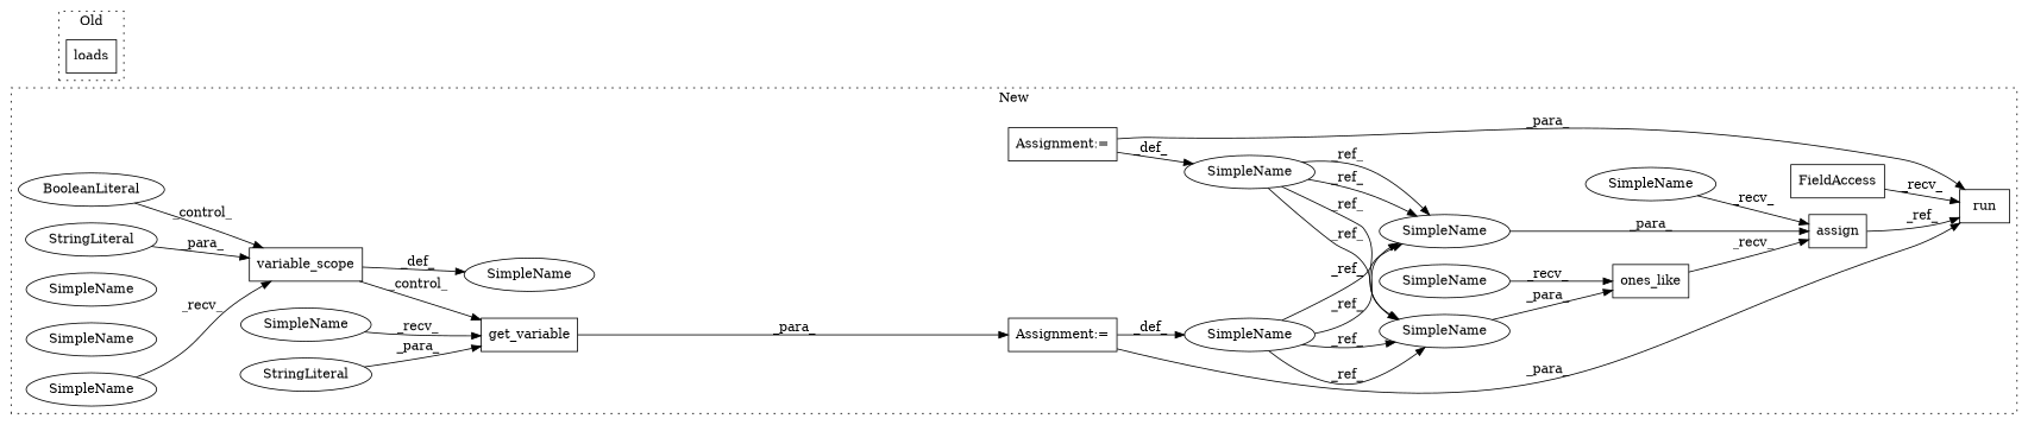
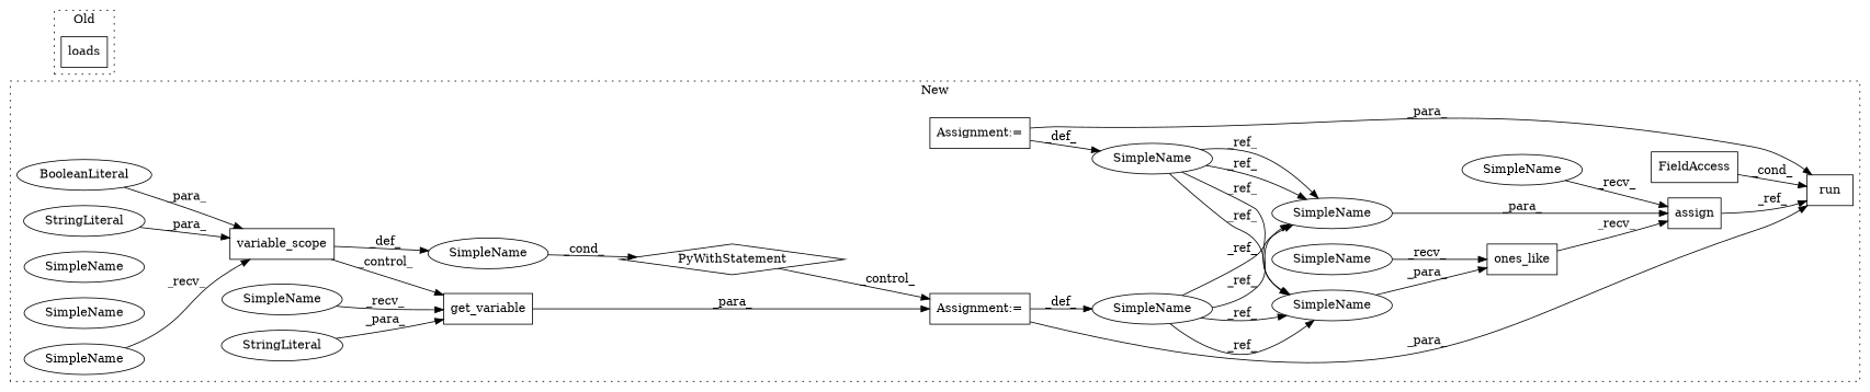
  digraph {
    rankdir=LR
    node [a=42 l=4 s=10348 shape=ellipse]
    n1 [a=32 l="10,1" label=ones_like s="11082,11096" shape=box]
    n2 [a=32 l="13,1" label=get_variable s="10970,11021" shape=box]
    n3 [label=SimpleName l="" s=""]
+   n4 [a=104 l="10,2" label=PyWithStatement s="10884,10944" shape=diamond]
    n5 [a=32 l="15,1" label=variable_scope s="10905,10943" shape=box]
    n6 [a=9 label=BooleanLiteral s=10939]
    n7 [a=7 label="Assignment:=" shape=box]
    n8 [a=45 l=18 label=StringLiteral s=10920]
    n9 [a=45 l=38 label=StringLiteral s=10983]
    n10 [a=7 l=1 label="Assignment:=" s=10958 shape=box]
    n11 [label=SimpleName]
    n12 [a=32 l="7,1" label=assign s="11059,11097" shape=box]
    n13 [label=SimpleName s=10954]
    n14 [a=32 l="4,1" label=run s="11044,11098" shape=box]
    n15 [a=22 l=9 label=FieldAccess s=11034 shape=box]
    n16 [label=SimpleName s=11092]
    n17 [label=SimpleName s=11066]
    n18 [l=10 label=SimpleName s=11071]
    n19 [l=10 label=SimpleName s=10894]
    n20 [l=10 label=SimpleName s=10959]
    n21 [l=10 label=SimpleName s=11048]
    n22 [label=SimpleName s=11092]
    n23 [label=SimpleName s=11066]
    n24 [a=32 l="6,1" label=loads s="10604,10629" shape=box]
    subgraph cluster_1 {
      label=New
      style=dotted
      n1
      n2
      n3
+     n4
      n5
      n6
      n7
      n8
      n9
      n10
      n11
      n12
      n13
      n14
      n15
      n16
      n17
      n18
      n19
      n20
      n21
      n22
      n23
    }
    subgraph cluster_2 {
      label=Old
      style=dotted
      n24
    }
    n1 -> n12 [label=_recv_]
    n2 -> n10 [label=_para_]
+   n3 -> n4 [label=_cond_]
+   n4 -> n10 [label=_control_]
    n5 -> n2 [label=_control_]
    n5 -> n3 [label=_def_]
-   n6 -> n5 [label=_control_]
+   n6 -> n5 [label=_para_]
    n7 -> n11 [label=_def_]
    n7 -> n14 [label=_para_]
    n8 -> n5 [label=_para_]
    n9 -> n2 [label=_para_]
    n10 -> n13 [label=_def_]
    n10 -> n14 [label=_para_]
    n11 -> n22 [label=_ref_]
    n11 -> n22 [label=_ref_]
    n11 -> n23 [label=_ref_]
    n11 -> n23 [label=_ref_]
    n12 -> n14 [label=_ref_]
    n13 -> n22 [label=_ref_]
    n13 -> n22 [label=_ref_]
    n13 -> n23 [label=_ref_]
    n13 -> n23 [label=_ref_]
-   n15 -> n14 [label=_recv_]
+   n15 -> n14 [label=_cond_]
    n18 -> n1 [label=_recv_]
    n19 -> n5 [label=_recv_]
    n20 -> n2 [label=_recv_]
    n21 -> n12 [label=_recv_]
    n22 -> n1 [label=_para_]
    n23 -> n12 [label=_para_]
  }
